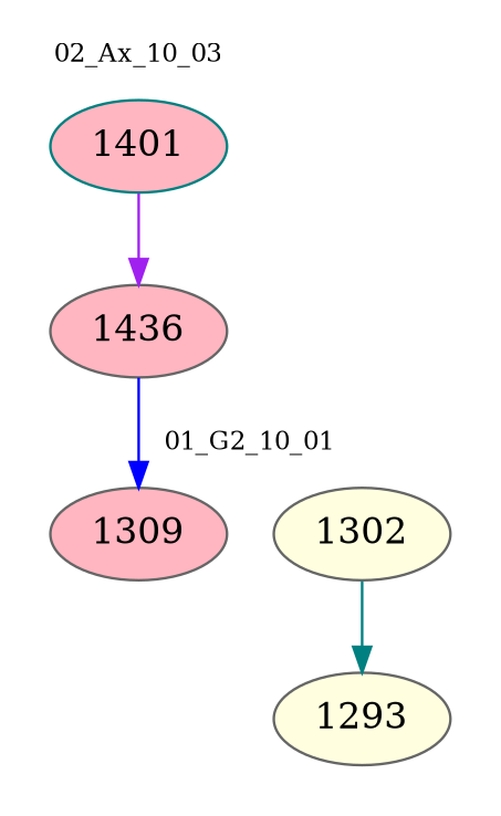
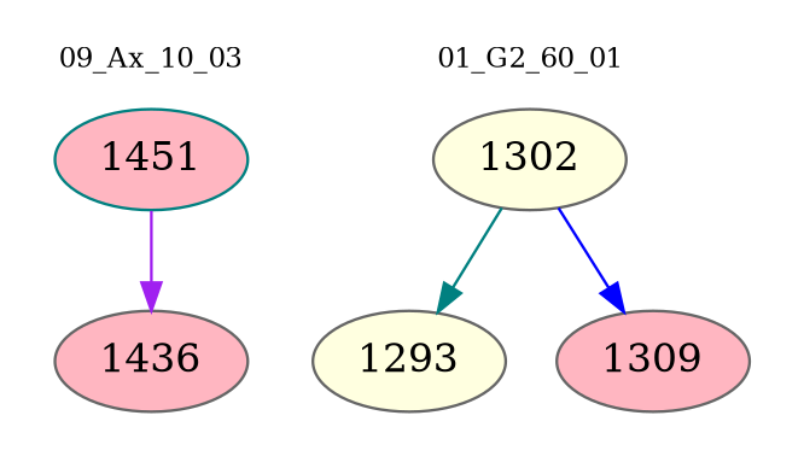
  digraph {
    node [color=gray40 fillcolor=lightpink style=filled]
-   n1 [color=teal label=1401]
+   n1 [color=teal label=1451]
    n2 [label=1436]
    n3 [fillcolor=lightyellow label=1302]
    n4 [fillcolor=lightyellow label=1293]
    n5 [label=1309]
    subgraph cluster_1 {
      color=white
      fontsize=10
-     label="02_Ax_10_03"
+     label="09_Ax_10_03"
      n1
      n2
    }
    subgraph cluster_2 {
      color=white
      fontsize=10
-     label="01_G2_10_01"
+     label="01_G2_60_01"
      n3
      n4
      n5
    }
    n1 -> n2 [color=purple]
    n3 -> n4 [color=teal]
-   n2 -> n5 [color=blue]
+   n3 -> n5 [color=blue]
  }
